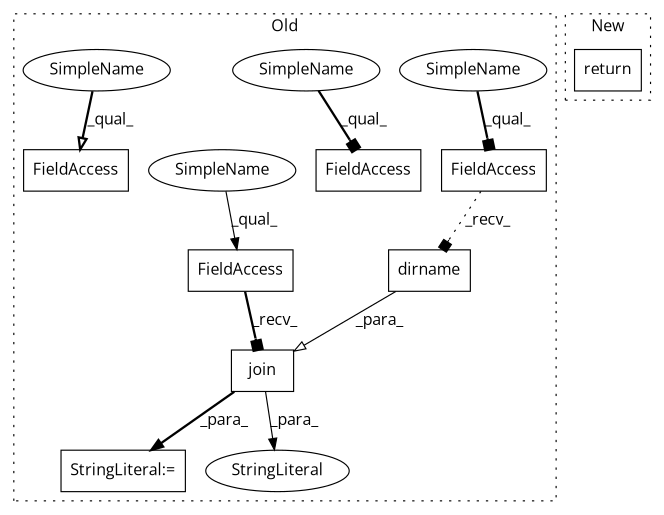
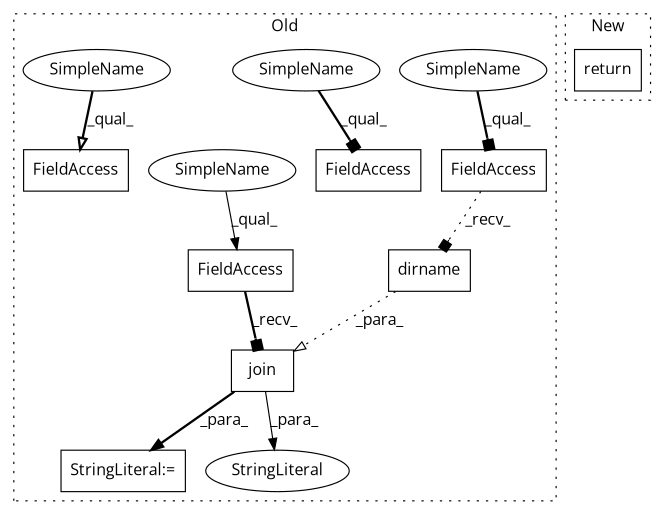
  digraph {
    fontname="Open Sans"
    node [a=22 fontname="Open Sans" l=7 s=1363 shape=box]
    edge [arrowhead=box fontname="Open Sans" style=bold]
    n1 [a=32 l="8,1" label=dirname s="1371,1405"]
    n2 [label=FieldAccess]
    n3 [a=32 l="5,1" label=join s="1446,1478"]
    n4 [label=FieldAccess s=1438]
    n5 [a=7 l=1 label="StringLiteral:=" s=1421]
    n6 [label=FieldAccess s=1504]
    n7 [label=FieldAccess s=1422]
    n8 [a=45 l=5 label=StringLiteral s=1473 shape=ellipse]
    n9 [a=42 l=2 label=SimpleName shape=ellipse]
    n10 [a=42 l=2 label=SimpleName s=1422 shape=ellipse]
    n11 [a=42 l=2 label=SimpleName s=1438 shape=ellipse]
    n12 [a=42 l=2 label=SimpleName s=1504 shape=ellipse]
    n13 [a=41 label=return s=1296]
    subgraph cluster_1 {
      label=Old
      style=dotted
      n1
      n2
      n3
      n4
      n5
      n6
      n7
      n8
      n9
      n10
      n11
      n12
    }
    subgraph cluster_2 {
      label=New
      style=dotted
      n13
    }
-   n1 -> n3 [arrowhead=onormal label=_para_ style=solid]
+   n1 -> n3 [arrowhead=onormal label=_para_ style=dotted]
    n2 -> n1 [label=_recv_ style=dotted]
    n3 -> n5 [arrowhead=normal label=_para_]
    n3 -> n8 [arrowhead=normal label=_para_ style=solid]
    n4 -> n3 [label=_recv_]
    n9 -> n2 [label=_qual_]
    n10 -> n7 [label=_qual_]
    n11 -> n4 [arrowhead=normal label=_qual_ style=solid]
    n12 -> n6 [arrowhead=onormal label=_qual_]
  }
